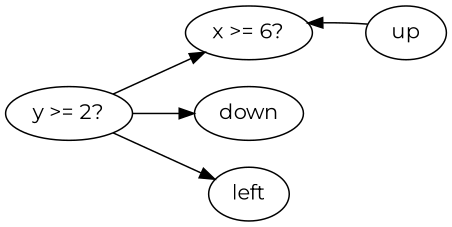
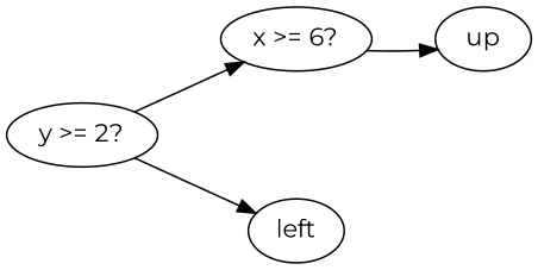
  digraph {
    fontname=Montserrat
    rankdir=LR
    node [fontname=Montserrat]
    edge [fontname=Montserrat]
    n1 [label="x >= 6?"]
    n2 [label=up]
    n3 [label="y >= 2?"]
-   n4 [label=down]
    n5 [label=left]
-   n2 -> n1
+   n1 -> n2
    n3 -> n1
-   n3 -> n4
    n3 -> n5
  }
